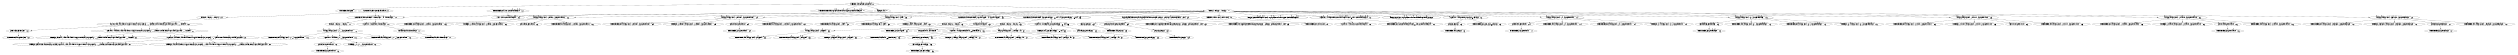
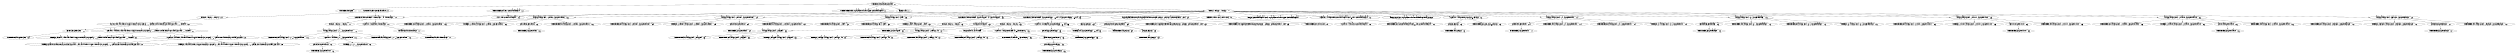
  digraph {
    n1 [label=<(METHOD,setupJasperCommand)<SUB>111</SUB>>]
    n2 [label=<(PARAM,this)<SUB>111</SUB>>]
    n3 [label=<(BLOCK,&lt;empty&gt;,&lt;empty&gt;)<SUB>111</SUB>>]
    n4 [label=<(MODIFIER,PRIVATE)>]
    n5 [label=<(METHOD_RETURN,org.apache.tools.ant.types.CommandlineJava)<SUB>111</SUB>>]
    n6 [label=<(LOCAL,CommandlineJava cmd: org.apache.tools.ant.types.CommandlineJava)>]
    n7 [label=<(&lt;operator&gt;.assignment,CommandlineJava cmd = new CommandlineJava())<SUB>112</SUB>>]
    n8 [label=<(&lt;init&gt;,new CommandlineJava())<SUB>112</SUB>>]
    n9 [label=<(LOCAL,JspC jspc: org.apache.tools.ant.taskdefs.optional.jsp.JspC)>]
    n10 [label=<(&lt;operator&gt;.assignment,JspC jspc = getJspc())<SUB>116</SUB>>]
    n11 [label=<(addArg,addArg(cmd, &quot;-d&quot;, jspc.getDestdir()))<SUB>114</SUB>>]
    n12 [label=<(addArg,addArg(cmd, &quot;-p&quot;, jspc.getPackage()))<SUB>115</SUB>>]
    n13 [label=<(CONTROL_STRUCTURE,if (!isTomcat5x()),if (!isTomcat5x()))<SUB>117</SUB>>]
    n14 [label=<(addArg,addArg(cmd, &quot;-uriroot&quot;, jspc.getUriroot()))<SUB>125</SUB>>]
    n15 [label=<(addArg,addArg(cmd, &quot;-uribase&quot;, jspc.getUribase()))<SUB>126</SUB>>]
    n16 [label=<(addArg,addArg(cmd, &quot;-ieplugin&quot;, jspc.getIeplugin()))<SUB>127</SUB>>]
    n17 [label=<(addArg,addArg(cmd, &quot;-webinc&quot;, jspc.getWebinc()))<SUB>128</SUB>>]
    n18 [label=<(addArg,addArg(cmd, &quot;-webxml&quot;, jspc.getWebxml()))<SUB>129</SUB>>]
    n19 [label=<(addArg,addArg(cmd, &quot;-die9&quot;))<SUB>130</SUB>>]
    n20 [label=<(CONTROL_STRUCTURE,if (jspc.isMapped()),if (jspc.isMapped()))<SUB>132</SUB>>]
    n21 [label=<(CONTROL_STRUCTURE,if (jspc.getWebApp() != null),if (jspc.getWebApp() != null))<SUB>135</SUB>>]
    n22 [label=<(logAndAddFilesToCompile,logAndAddFilesToCompile(getJspc(), getJspc().getCompileList(), cmd))<SUB>139</SUB>>]
    n23 [label=<(RETURN,return cmd;,return cmd;)<SUB>140</SUB>>]
    n24 [label=<(IDENTIFIER,cmd,CommandlineJava cmd = new CommandlineJava())<SUB>112</SUB>>]
    n25 [label=<(&lt;operator&gt;.alloc,new CommandlineJava())<SUB>112</SUB>>]
    n26 [label=<(IDENTIFIER,jspc,JspC jspc = getJspc())<SUB>113</SUB>>]
    n27 [label=<(getJspc,getJspc())<SUB>113</SUB>>]
    n28 [label=<(IDENTIFIER,this,addArg(cmd, &quot;-d&quot;, jspc.getDestdir()))<SUB>114</SUB>>]
    n29 [label=<(IDENTIFIER,cmd,addArg(cmd, &quot;-d&quot;, jspc.getDestdir()))<SUB>114</SUB>>]
    n30 [label=<(LITERAL,&quot;-d&quot;,addArg(cmd, &quot;-d&quot;, jspc.getDestdir()))<SUB>114</SUB>>]
    n31 [label=<(getDestdir,getDestdir())<SUB>214</SUB>>]
    n32 [label=<(IDENTIFIER,this,addArg(cmd, &quot;-p&quot;, jspc.getPackage()))<SUB>115</SUB>>]
    n33 [label=<(IDENTIFIER,cmd,addArg(cmd, &quot;-p&quot;, jspc.getPackage()))<SUB>115</SUB>>]
    n34 [label=<(LITERAL,&quot;-p&quot;,addArg(cmd, &quot;-p&quot;, jspc.getPackage()))<SUB>115</SUB>>]
    n35 [label=<(getPackage,getPackage())<SUB>115</SUB>>]
    n36 [label=<(&lt;operator&gt;.logicalNot,!isTomcat5x())<SUB>117</SUB>>]
    n37 [label=<(BLOCK,&lt;empty&gt;,&lt;empty&gt;)<SUB>117</SUB>>]
    n38 [label=<(IDENTIFIER,this,addArg(cmd, &quot;-uriroot&quot;, jspc.getUriroot()))<SUB>125</SUB>>]
    n39 [label=<(IDENTIFIER,cmd,addArg(cmd, &quot;-uriroot&quot;, jspc.getUriroot()))<SUB>125</SUB>>]
    n40 [label=<(LITERAL,&quot;-uriroot&quot;,addArg(cmd, &quot;-uriroot&quot;, jspc.getUriroot()))<SUB>125</SUB>>]
    n41 [label=<(getUriroot,getUriroot())<SUB>125</SUB>>]
    n42 [label=<(IDENTIFIER,this,addArg(cmd, &quot;-uribase&quot;, jspc.getUribase()))<SUB>126</SUB>>]
    n43 [label=<(IDENTIFIER,cmd,addArg(cmd, &quot;-uribase&quot;, jspc.getUribase()))<SUB>126</SUB>>]
    n44 [label=<(LITERAL,&quot;-uribase&quot;,addArg(cmd, &quot;-uribase&quot;, jspc.getUribase()))<SUB>126</SUB>>]
    n45 [label=<(getUribase,getUribase())<SUB>126</SUB>>]
    n46 [label=<(IDENTIFIER,this,addArg(cmd, &quot;-ieplugin&quot;, jspc.getIeplugin()))<SUB>127</SUB>>]
    n47 [label=<(IDENTIFIER,cmd,addArg(cmd, &quot;-ieplugin&quot;, jspc.getIeplugin()))<SUB>127</SUB>>]
    n48 [label=<(LITERAL,&quot;-ieplugin&quot;,addArg(cmd, &quot;-ieplugin&quot;, jspc.getIeplugin()))<SUB>127</SUB>>]
    n49 [label=<(getIeplugin,getIeplugin())<SUB>127</SUB>>]
    n50 [label=<(IDENTIFIER,this,addArg(cmd, &quot;-webinc&quot;, jspc.getWebinc()))<SUB>128</SUB>>]
    n51 [label=<(IDENTIFIER,cmd,addArg(cmd, &quot;-webinc&quot;, jspc.getWebinc()))<SUB>128</SUB>>]
    n52 [label=<(LITERAL,&quot;-webinc&quot;,addArg(cmd, &quot;-webinc&quot;, jspc.getWebinc()))<SUB>128</SUB>>]
    n53 [label=<(getWebinc,getWebinc())<SUB>128</SUB>>]
    n54 [label=<(IDENTIFIER,this,addArg(cmd, &quot;-webxml&quot;, jspc.getWebxml()))<SUB>129</SUB>>]
    n55 [label=<(IDENTIFIER,cmd,addArg(cmd, &quot;-webxml&quot;, jspc.getWebxml()))<SUB>129</SUB>>]
    n56 [label=<(LITERAL,&quot;-webxml&quot;,addArg(cmd, &quot;-webxml&quot;, jspc.getWebxml()))<SUB>129</SUB>>]
    n57 [label=<(getWebxml,getWebxml())<SUB>129</SUB>>]
    n58 [label=<(IDENTIFIER,this,addArg(cmd, &quot;-die9&quot;))<SUB>130</SUB>>]
    n59 [label=<(IDENTIFIER,cmd,addArg(cmd, &quot;-die9&quot;))<SUB>130</SUB>>]
    n60 [label=<(LITERAL,&quot;-die9&quot;,addArg(cmd, &quot;-die9&quot;))<SUB>130</SUB>>]
    n61 [label=<(isMapped,isMapped())<SUB>132</SUB>>]
    n62 [label=<(BLOCK,&lt;empty&gt;,&lt;empty&gt;)<SUB>132</SUB>>]
    n63 [label=<(&lt;operator&gt;.notEquals,jspc.getWebApp() != null)<SUB>135</SUB>>]
    n64 [label=<(BLOCK,&lt;empty&gt;,&lt;empty&gt;)<SUB>135</SUB>>]
    n65 [label=<(IDENTIFIER,this,logAndAddFilesToCompile(getJspc(), getJspc().getCompileList(), cmd))<SUB>139</SUB>>]
    n66 [label=<(getJspc,getJspc())<SUB>139</SUB>>]
    n67 [label=<(getCompileList,getCompileList())<SUB>139</SUB>>]
    n68 [label=<(IDENTIFIER,cmd,logAndAddFilesToCompile(getJspc(), getJspc().getCompileList(), cmd))<SUB>139</SUB>>]
    n69 [label=<(IDENTIFIER,cmd,return cmd;)<SUB>140</SUB>>]
    n70 [label=<(IDENTIFIER,cmd,new CommandlineJava())<SUB>112</SUB>>]
    n71 [label=<(IDENTIFIER,this,getJspc())<SUB>113</SUB>>]
    n72 [label=<(IDENTIFIER,jspc,getDestdir())<SUB>114</SUB>>]
    n73 [label=<(IDENTIFIER,jspc,getPackage())<SUB>115</SUB>>]
    n74 [label=<(isTomcat5x,this.isTomcat5x())<SUB>117</SUB>>]
    n75 [label=<(addArg,addArg(cmd, &quot;-v&quot; + jspc.getVerbose()))<SUB>118</SUB>>]
    n76 [label=<(CONTROL_STRUCTURE,else,else)<SUB>119</SUB>>]
    n77 [label=<(BLOCK,&lt;empty&gt;,&lt;empty&gt;)<SUB>119</SUB>>]
    n78 [label=<(IDENTIFIER,this,this.isTomcat5x())<SUB>117</SUB>>]
    n79 [label=<(IDENTIFIER,this,addArg(cmd, &quot;-v&quot; + jspc.getVerbose()))<SUB>118</SUB>>]
    n80 [label=<(IDENTIFIER,cmd,addArg(cmd, &quot;-v&quot; + jspc.getVerbose()))<SUB>118</SUB>>]
    n81 [label=<(&lt;operator&gt;.addition,&quot;-v&quot; + jspc.getVerbose())<SUB>118</SUB>>]
    n82 [label=<(LITERAL,&quot;-v&quot;,&quot;-v&quot; + jspc.getVerbose())<SUB>118</SUB>>]
    n83 [label=<(getVerbose,getVerbose())<SUB>118</SUB>>]
    n84 [label=<(IDENTIFIER,jspc,getVerbose())<SUB>118</SUB>>]
    n85 [label=<(log,log(&quot;this task doesn't support Tomcat 5.x properly, &quot; + &quot;please use the Tomcat provided jspc task &quot; + &quot;instead&quot;))<SUB>120</SUB>>]
    n86 [label=<(getProject,getProject())<SUB>120</SUB>>]
    n87 [label=<(&lt;operator&gt;.addition,&quot;this task doesn't support Tomcat 5.x properly, &quot; + &quot;please use the Tomcat provided jspc task &quot; + &quot;instead&quot;)<SUB>120</SUB>>]
    n88 [label=<(IDENTIFIER,this,getProject())<SUB>120</SUB>>]
    n89 [label=<(&lt;operator&gt;.addition,&quot;this task doesn't support Tomcat 5.x properly, &quot; + &quot;please use the Tomcat provided jspc task &quot;)<SUB>120</SUB>>]
    n90 [label=<(LITERAL,&quot;instead&quot;,&quot;this task doesn't support Tomcat 5.x properly, &quot; + &quot;please use the Tomcat provided jspc task &quot; + &quot;instead&quot;)<SUB>122</SUB>>]
    n91 [label=<(LITERAL,&quot;this task doesn't support Tomcat 5.x properly, &quot;,&quot;this task doesn't support Tomcat 5.x properly, &quot; + &quot;please use the Tomcat provided jspc task &quot;)<SUB>120</SUB>>]
    n92 [label=<(LITERAL,&quot;please use the Tomcat provided jspc task &quot;,&quot;this task doesn't support Tomcat 5.x properly, &quot; + &quot;please use the Tomcat provided jspc task &quot;)<SUB>121</SUB>>]
+   n93 [label=<(IDENTIFIER,jspc,getUriroot())<SUB>125</SUB>>]
    n94 [label=<(IDENTIFIER,jspc,getUribase())<SUB>126</SUB>>]
    n95 [label=<(IDENTIFIER,jspc,getIeplugin())<SUB>127</SUB>>]
+   n96 [label=<(IDENTIFIER,jspc,getWebinc())<SUB>128</SUB>>]
    n97 [label=<(IDENTIFIER,jspc,getWebxml())<SUB>129</SUB>>]
    n98 [label=<(IDENTIFIER,jspc,isMapped())<SUB>132</SUB>>]
    n99 [label=<(addArg,addArg(cmd, &quot;-mapped&quot;))<SUB>133</SUB>>]
    n100 [label=<(IDENTIFIER,this,addArg(cmd, &quot;-mapped&quot;))<SUB>133</SUB>>]
    n101 [label=<(IDENTIFIER,cmd,addArg(cmd, &quot;-mapped&quot;))<SUB>133</SUB>>]
    n102 [label=<(LITERAL,&quot;-mapped&quot;,addArg(cmd, &quot;-mapped&quot;))<SUB>133</SUB>>]
    n103 [label=<(getWebApp,getWebApp())<SUB>135</SUB>>]
    n104 [label=<(LITERAL,null,jspc.getWebApp() != null)<SUB>135</SUB>>]
    n105 [label=<(LOCAL,File dir: java.io.File)>]
    n106 [label=<(&lt;operator&gt;.assignment,File dir = getDirectory())<SUB>136</SUB>>]
    n107 [label=<(addArg,addArg(cmd, &quot;-webapp&quot;, dir))<SUB>137</SUB>>]
    n108 [label=<(IDENTIFIER,jspc,getWebApp())<SUB>135</SUB>>]
    n109 [label=<(IDENTIFIER,dir,File dir = getDirectory())<SUB>156</SUB>>]
    n110 [label=<(getDirectory,getDirectory())<SUB>136</SUB>>]
    n111 [label=<(IDENTIFIER,this,addArg(cmd, &quot;-webapp&quot;, dir))<SUB>137</SUB>>]
    n112 [label=<(IDENTIFIER,cmd,addArg(cmd, &quot;-webapp&quot;, dir))<SUB>137</SUB>>]
    n113 [label=<(LITERAL,&quot;-webapp&quot;,addArg(cmd, &quot;-webapp&quot;, dir))<SUB>137</SUB>>]
    n114 [label=<(IDENTIFIER,dir,addArg(cmd, &quot;-webapp&quot;, dir))<SUB>137</SUB>>]
    n115 [label=<(getWebApp,getWebApp())<SUB>136</SUB>>]
    n116 [label=<(IDENTIFIER,jspc,getWebApp())<SUB>136</SUB>>]
    n117 [label=<(IDENTIFIER,this,getJspc())<SUB>139</SUB>>]
    n118 [label=<(getJspc,getJspc())<SUB>139</SUB>>]
    n119 [label=<(IDENTIFIER,this,getJspc())<SUB>139</SUB>>]
    n1 -> n2
    n1 -> n3
    n1 -> n4
    n1 -> n5
    n3 -> n6
    n3 -> n7
    n3 -> n8
    n3 -> n9
    n3 -> n10
    n3 -> n11
    n3 -> n12
    n3 -> n13
    n3 -> n14
    n3 -> n15
    n3 -> n16
    n3 -> n17
    n3 -> n18
    n3 -> n19
    n3 -> n20
    n3 -> n21
    n3 -> n22
    n3 -> n23
    n7 -> n24
    n7 -> n25
    n10 -> n26
    n10 -> n27
    n11 -> n28
    n11 -> n29
    n11 -> n30
    n11 -> n31
    n12 -> n32
    n12 -> n33
    n12 -> n34
    n12 -> n35
    n13 -> n36
    n13 -> n37
    n14 -> n38
    n14 -> n39
    n14 -> n40
    n14 -> n41
    n15 -> n42
    n15 -> n43
    n15 -> n44
    n15 -> n45
    n16 -> n46
    n16 -> n47
    n16 -> n48
    n16 -> n49
    n17 -> n50
    n17 -> n51
    n17 -> n52
    n17 -> n53
    n18 -> n54
    n18 -> n55
    n18 -> n56
    n18 -> n57
    n19 -> n58
    n19 -> n59
    n19 -> n60
    n20 -> n61
    n20 -> n62
    n21 -> n63
    n21 -> n64
    n22 -> n65
    n22 -> n66
    n22 -> n67
    n22 -> n68
    n23 -> n69
    n27 -> n71
    n31 -> n72
    n35 -> n73
    n36 -> n74
    n37 -> n75
+   n41 -> n93
    n45 -> n94
    n49 -> n95
+   n53 -> n96
    n57 -> n97
    n61 -> n98
    n62 -> n99
    n63 -> n103
    n63 -> n104
    n64 -> n105
    n64 -> n106
    n64 -> n107
    n66 -> n117
    n67 -> n118
    n70 -> n8
    n74 -> n78
    n75 -> n79
    n75 -> n80
    n75 -> n81
    n76 -> n13
    n76 -> n77
    n77 -> n85
    n81 -> n82
    n81 -> n83
    n83 -> n84
    n85 -> n86
    n85 -> n87
    n86 -> n88
    n87 -> n89
    n87 -> n90
    n89 -> n91
    n89 -> n92
    n99 -> n100
    n99 -> n101
    n99 -> n102
    n103 -> n108
    n106 -> n109
    n106 -> n110
    n107 -> n111
    n107 -> n112
    n107 -> n113
    n107 -> n114
    n110 -> n115
    n115 -> n116
    n118 -> n119
  }
